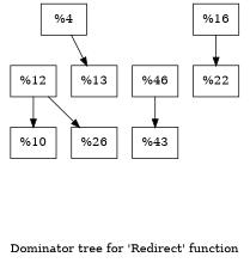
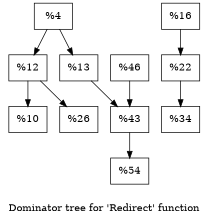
  digraph {
    label="Dominator tree for 'Redirect' function"
    node [shape=record]
    n1 [label="{%4}"]
    n2 [label="{%12}"]
    n3 [label="{%13}"]
    n4 [label="{%10}"]
    n5 [label="{%26}"]
    n6 [label="{%43}"]
+   n7 [label="{%54}"]
    n8 [label="{%16}"]
    n9 [label="{%22}"]
    n10 [label="{%46}"]
+   n11 [label="{%34}"]
+   n1 -> n2
    n1 -> n3
    n2 -> n4
    n2 -> n5
+   n3 -> n6
+   n6 -> n7
    n8 -> n9
+   n9 -> n11
    n10 -> n6
  }
